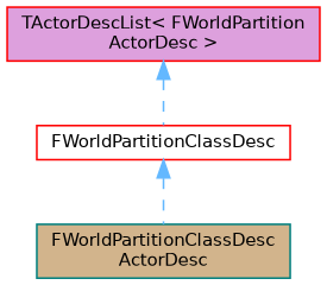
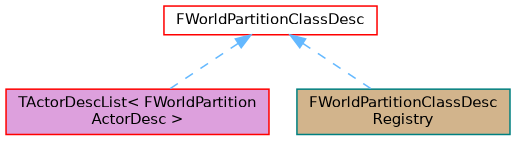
  digraph {
    rankdir=TB
    node [color=red fontname=Helvetica fontsize=10 shape=box style=filled]
    edge [color=steelblue1 dir=back fontname=Helvetica fontsize=10 labelfontname=Helvetica labelfontsize=10 style=dashed]
    n1 [fillcolor=plum height=0.2 label="TActorDescList\< FWorldPartition\lActorDesc \>" width=0.4]
    n2 [fillcolor=white height=0.2 label=FWorldPartitionClassDesc width=0.4]
-   n3 [color=teal fillcolor=tan height=0.2 label="FWorldPartitionClassDesc\lActorDesc" width=0.4]
-   n1 -> n2
+   n3 [color=teal fillcolor=tan height=0.2 label="FWorldPartitionClassDesc\lRegistry" width=0.4]
+   n2 -> n1
    n2 -> n3
  }
